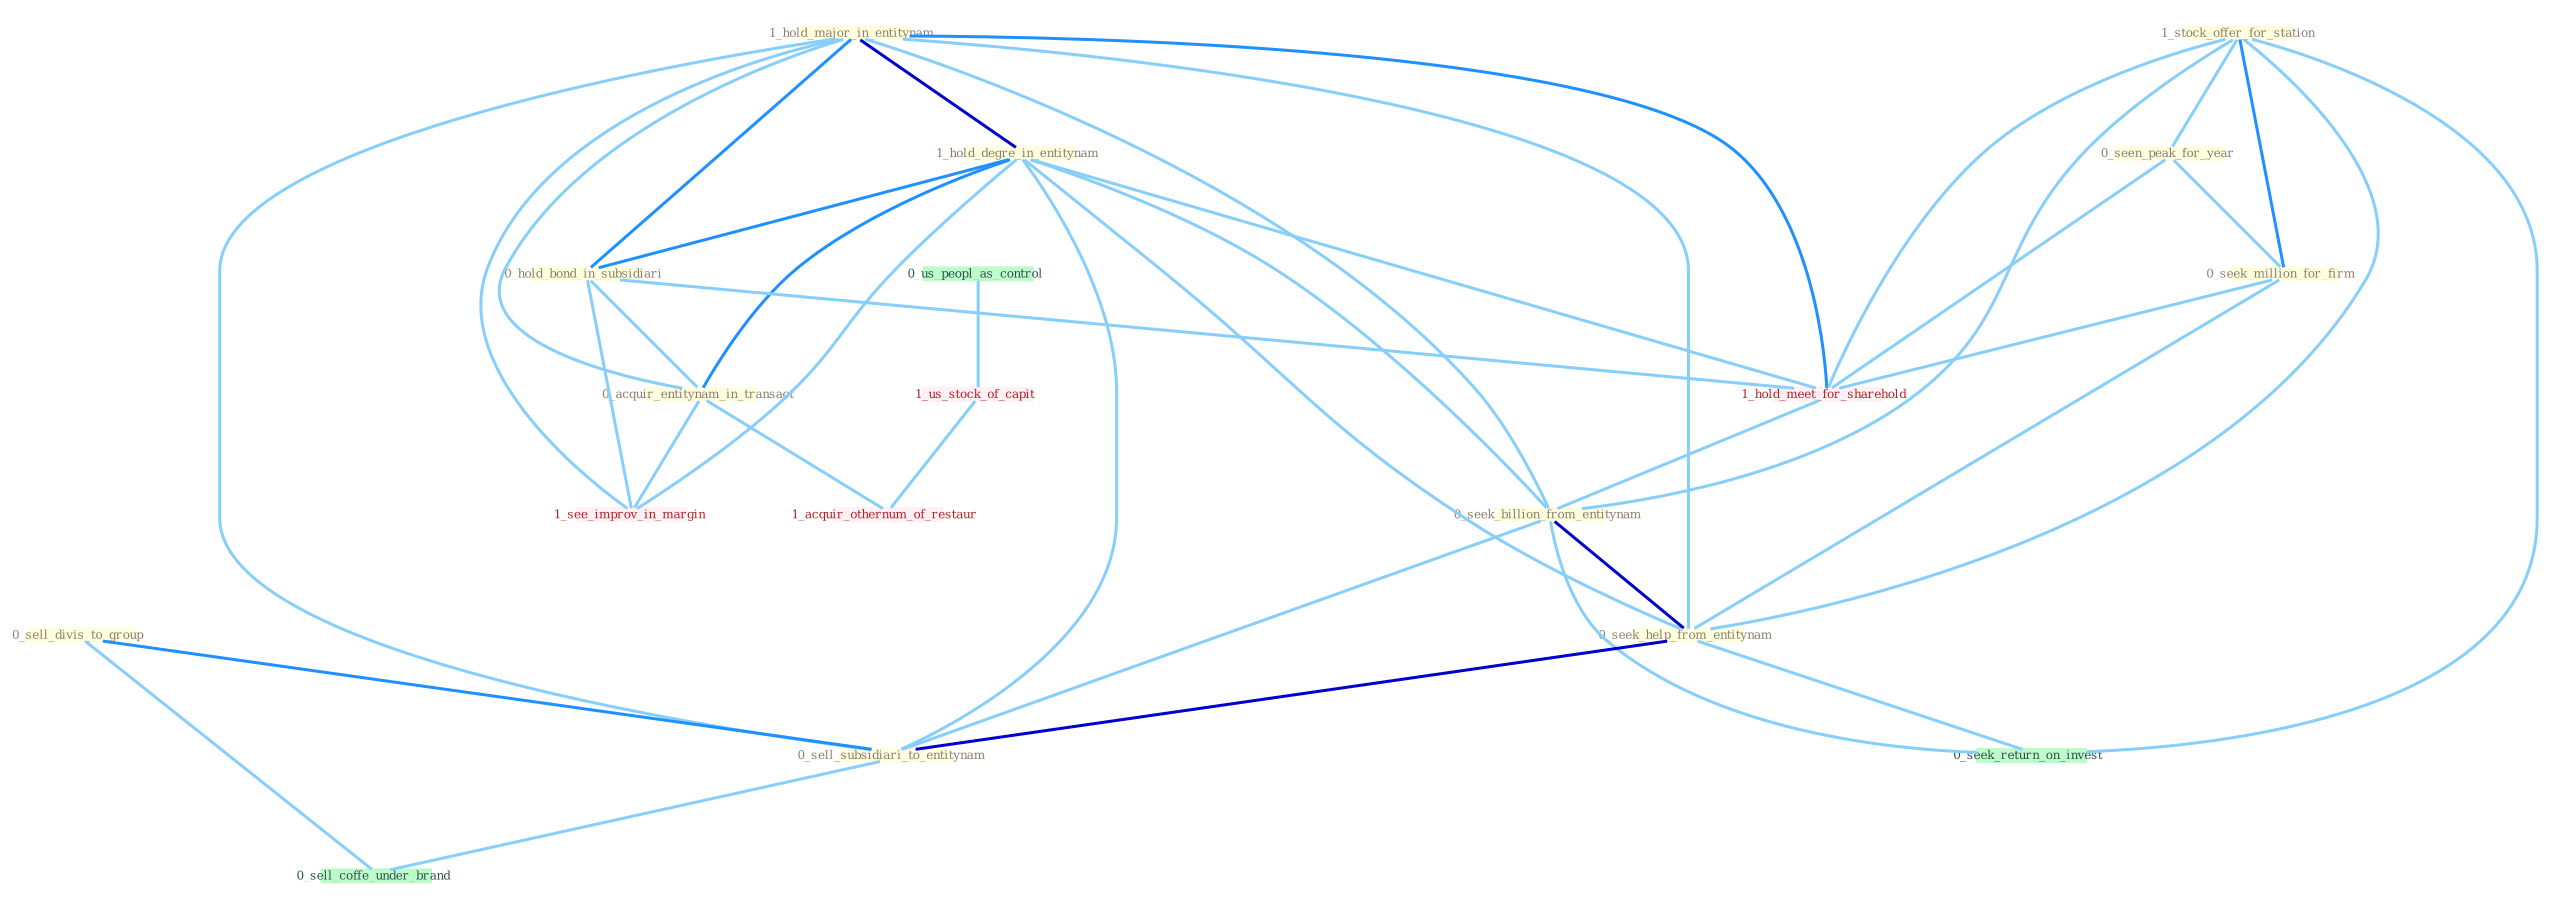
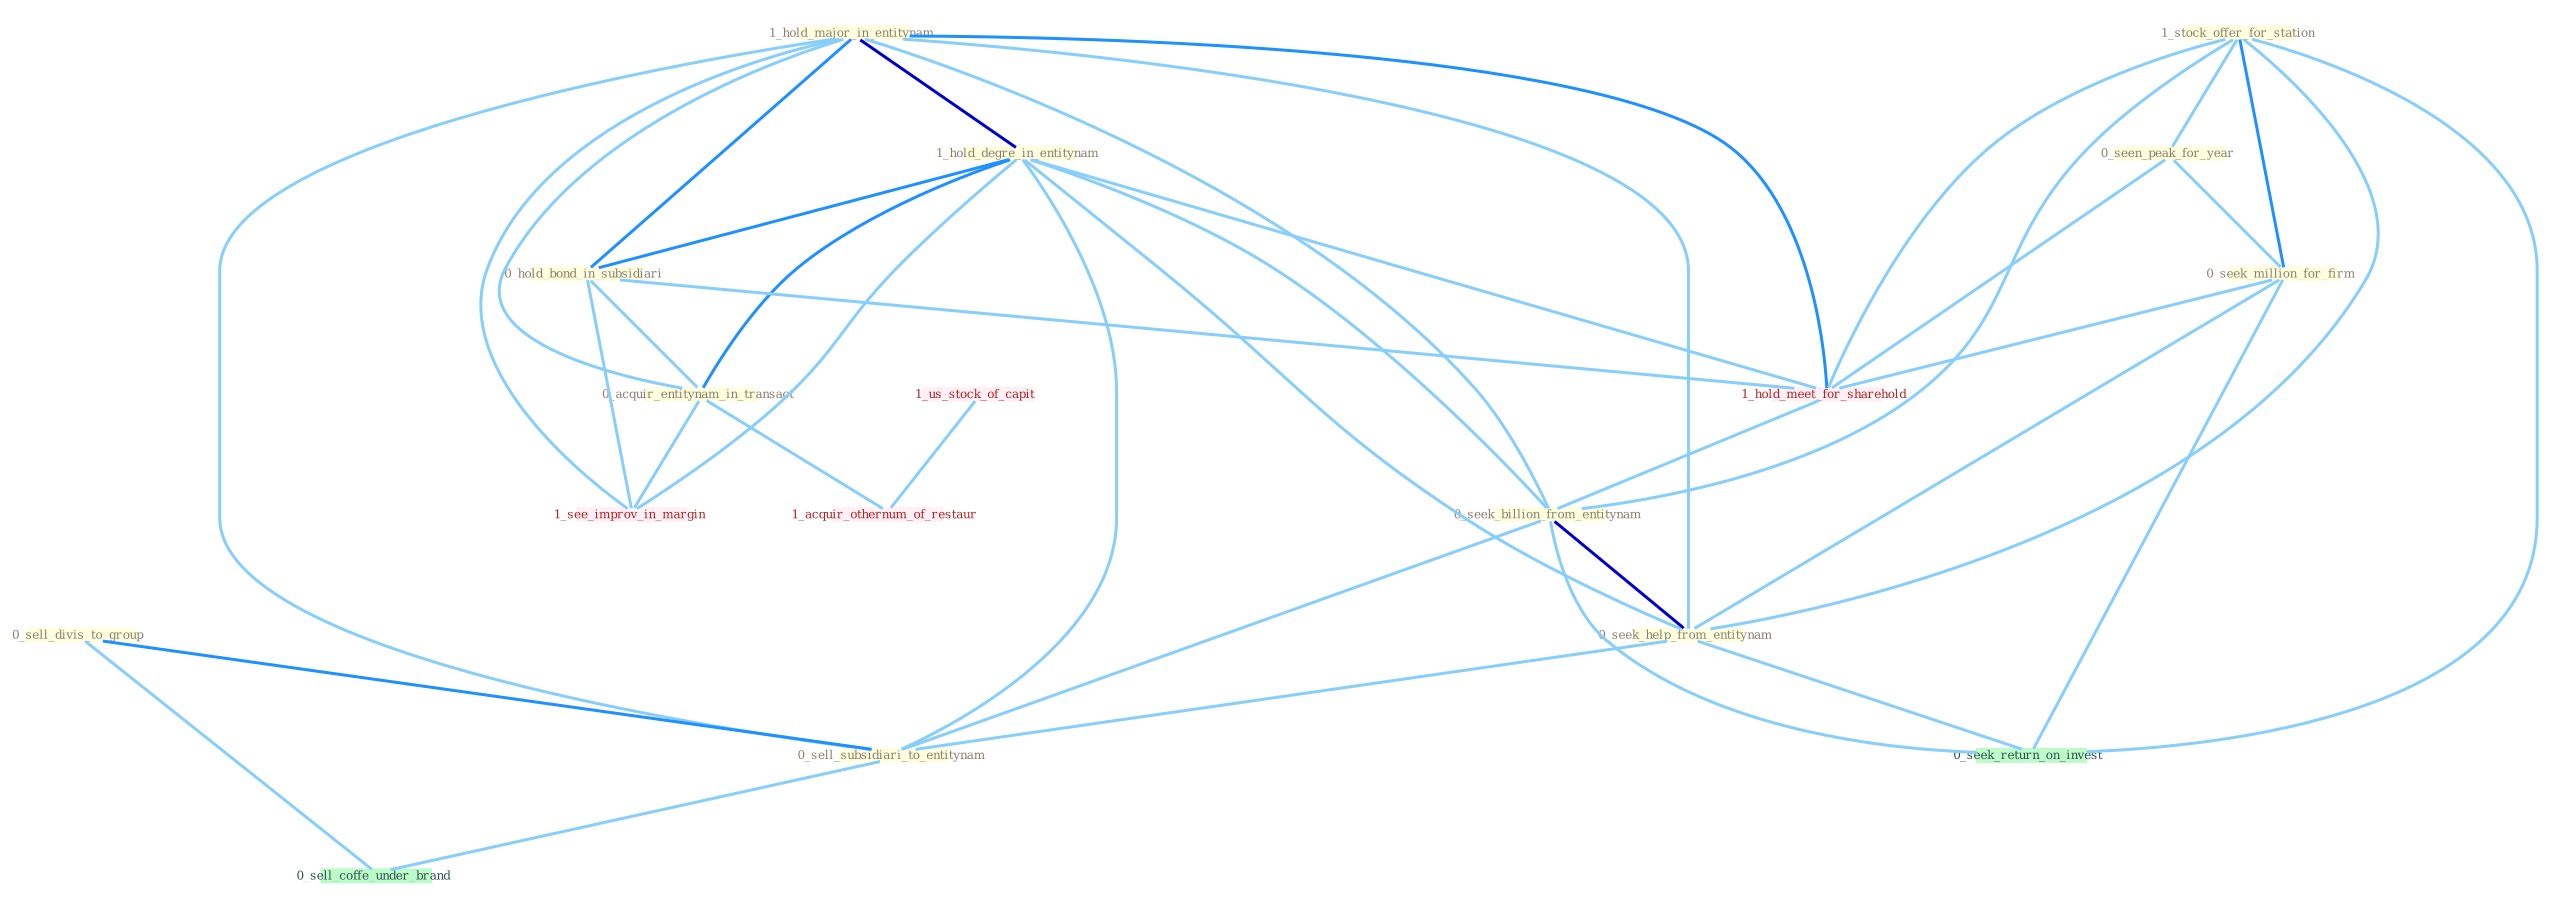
  graph {
    node [color="#ffffe0" fixedsize=true fontcolor="#8b7d6b" fontsize=4 shape=polygon style=filled]
    edge [color="#87cefa" w=1]
    "1_hold_major_in_entitynam " [height=.06 width=.5]
    "1_hold_degre_in_entitynam " [height=.06 width=.5]
    "0_hold_bond_in_subsidiari " [height=.06 width=.5]
    "0_sell_divis_to_group " [height=.06 width=.5]
    n5 [height=.06 label="1_stock_offer_for_station" width=.5]
    "0_seen_peak_for_year " [height=.06 width=.5]
    "0_acquir_entitynam_in_transact " [height=.06 width=.5]
    "0_seek_million_for_firm " [height=.06 width=.5]
    "0_seek_billion_from_entitynam " [height=.06 width=.5]
    "0_seek_help_from_entitynam " [height=.06 width=.5]
    "0_sell_subsidiari_to_entitynam " [height=.06 width=.5]
    "1_us_stock_of_capit " [color="#fff0f5" fontcolor="#b22222" height=.06 width=.5]
    "1_see_improv_in_margin " [color="#fff0f5" fontcolor="#b22222" height=.06 width=.5]
    "1_hold_meet_for_sharehold " [color="#fff0f5" fontcolor="#b22222" height=.06 width=.5]
    "1_acquir_othernum_of_restaur " [color="#fff0f5" fontcolor="#b22222" height=.06 width=.5]
    "0_sell_coffe_under_brand " [color="#BDFCC9" fontcolor="#2f4f4f" height=.06 width=.5]
    "0_seek_return_on_invest " [color="#BDFCC9" fontcolor="#2f4f4f" height=.06 width=.5]
-   "0_us_peopl_as_control " [color="#BDFCC9" fontcolor="#2f4f4f" height=.06 width=.5]
    subgraph sub_1 {
      "1_hold_major_in_entitynam "
      "1_hold_degre_in_entitynam "
      "0_hold_bond_in_subsidiari "
      "0_sell_divis_to_group "
      n5
      "0_seen_peak_for_year "
      "0_acquir_entitynam_in_transact "
      "0_seek_million_for_firm "
      "0_seek_billion_from_entitynam "
      "0_seek_help_from_entitynam "
      "0_sell_subsidiari_to_entitynam "
    }
    subgraph sub_2 {
      "1_us_stock_of_capit "
      "1_see_improv_in_margin "
      "1_hold_meet_for_sharehold "
      "1_acquir_othernum_of_restaur "
    }
    "1_hold_major_in_entitynam " -- "1_hold_degre_in_entitynam " [color="#0000cd" w=3]
    "1_hold_major_in_entitynam " -- "0_hold_bond_in_subsidiari " [color="#1e90ff" w=2]
    "1_hold_major_in_entitynam " -- "0_acquir_entitynam_in_transact "
    "1_hold_major_in_entitynam " -- "0_seek_billion_from_entitynam "
    "1_hold_major_in_entitynam " -- "0_seek_help_from_entitynam "
    "1_hold_major_in_entitynam " -- "0_sell_subsidiari_to_entitynam "
    "1_hold_major_in_entitynam " -- "1_see_improv_in_margin "
    "1_hold_major_in_entitynam " -- "1_hold_meet_for_sharehold " [color="#1e90ff"]
    "1_hold_degre_in_entitynam " -- "0_hold_bond_in_subsidiari " [color="#1e90ff" w=2]
    "1_hold_degre_in_entitynam " -- "0_acquir_entitynam_in_transact " [color="#1e90ff"]
    "1_hold_degre_in_entitynam " -- "0_seek_billion_from_entitynam "
    "1_hold_degre_in_entitynam " -- "0_seek_help_from_entitynam "
    "1_hold_degre_in_entitynam " -- "0_sell_subsidiari_to_entitynam "
    "1_hold_degre_in_entitynam " -- "1_see_improv_in_margin "
    "1_hold_degre_in_entitynam " -- "1_hold_meet_for_sharehold "
    "0_hold_bond_in_subsidiari " -- "0_acquir_entitynam_in_transact "
    "0_hold_bond_in_subsidiari " -- "1_see_improv_in_margin "
    "0_hold_bond_in_subsidiari " -- "1_hold_meet_for_sharehold "
    "0_sell_divis_to_group " -- "0_sell_subsidiari_to_entitynam " [color="#1e90ff" w=2]
    "0_sell_divis_to_group " -- "0_sell_coffe_under_brand "
    n5 -- "0_seen_peak_for_year "
    n5 -- "0_seek_million_for_firm " [color="#1e90ff" w=2]
    n5 -- "0_seek_billion_from_entitynam "
    n5 -- "0_seek_help_from_entitynam "
    n5 -- "1_hold_meet_for_sharehold "
    n5 -- "0_seek_return_on_invest "
    "0_seen_peak_for_year " -- "0_seek_million_for_firm "
    "0_seen_peak_for_year " -- "1_hold_meet_for_sharehold "
    "0_acquir_entitynam_in_transact " -- "1_see_improv_in_margin "
    "0_acquir_entitynam_in_transact " -- "1_acquir_othernum_of_restaur "
    "0_seek_million_for_firm " -- "0_seek_help_from_entitynam "
    "0_seek_million_for_firm " -- "1_hold_meet_for_sharehold "
+   "0_seek_million_for_firm " -- "0_seek_return_on_invest "
    "0_seek_billion_from_entitynam " -- "0_seek_help_from_entitynam " [color="#0000cd" w=3]
    "0_seek_billion_from_entitynam " -- "0_sell_subsidiari_to_entitynam "
    "0_seek_billion_from_entitynam " -- "0_seek_return_on_invest "
-   "0_seek_help_from_entitynam " -- "0_sell_subsidiari_to_entitynam " [color="#0000cd"]
+   "0_seek_help_from_entitynam " -- "0_sell_subsidiari_to_entitynam "
    "0_seek_help_from_entitynam " -- "0_seek_return_on_invest "
    "0_sell_subsidiari_to_entitynam " -- "0_sell_coffe_under_brand "
    "1_us_stock_of_capit " -- "1_acquir_othernum_of_restaur "
    "1_hold_meet_for_sharehold " -- "0_seek_billion_from_entitynam "
-   "0_us_peopl_as_control " -- "1_us_stock_of_capit "
  }
